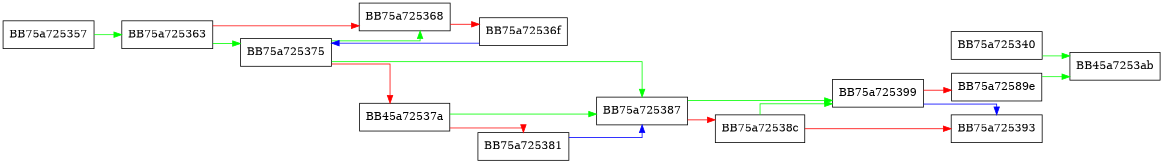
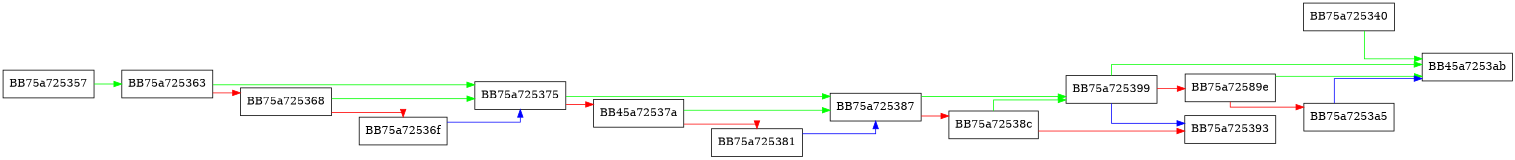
  digraph {
    rankdir=LR
    splines=ortho
    node [shape=box]
    edge [color=green]
    n1 [label=BB45a7253ab]
    BB75a725340
    BB75a725363
    BB75a725375
    BB75a725368
    BB75a725357
    BB75a725387
    n8 [label=BB45a72537a]
    BB75a72536f
    BB75a725399
    BB75a72538c
    BB75a725381
    n13 [label=BB75a72589e]
    BB75a725393
+   BB75a7253a5
    BB75a725340 -> n1
    BB75a725363 -> BB75a725375
    BB75a725363 -> BB75a725368 [color=red]
    BB75a725375 -> BB75a725387
    BB75a725375 -> n8 [color=red]
-   BB75a725375 -> BB75a725368
+   BB75a725368 -> BB75a725375
    BB75a725368 -> BB75a72536f [color=red]
    BB75a725357 -> BB75a725363
    BB75a725387 -> BB75a725399
    BB75a725387 -> BB75a72538c [color=red]
    n8 -> BB75a725387
    n8 -> BB75a725381 [color=red]
    BB75a72536f -> BB75a725375 [color=blue]
+   BB75a725399 -> n1
    BB75a725399 -> n13 [color=red]
    BB75a725399 -> BB75a725393 [color=blue]
    BB75a72538c -> BB75a725399
    BB75a72538c -> BB75a725393 [color=red]
    BB75a725381 -> BB75a725387 [color=blue]
    n13 -> n1
+   n13 -> BB75a7253a5 [color=red]
+   BB75a7253a5 -> n1 [color=blue]
  }
